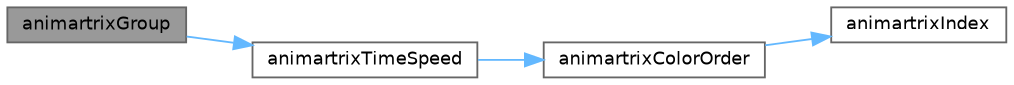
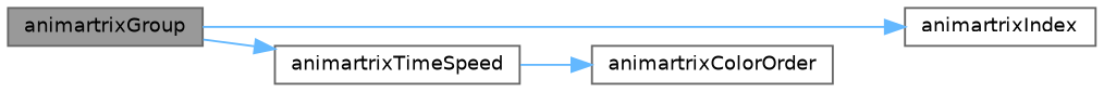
  digraph {
    rankdir=LR
    node [color=grey40 fillcolor=white fontname=Helvetica fontsize=10 shape=box style=filled]
    edge [color=steelblue1 fontname=Helvetica fontsize=10 labelfontname=Helvetica labelfontsize=10 style=solid]
    n1 [color=gray40 fillcolor=grey60 fontcolor=black height=0.2 label=animartrixGroup width=0.4]
    n2 [height=0.2 label=animartrixIndex width=0.4]
    n3 [height=0.2 label=animartrixTimeSpeed width=0.4]
    n4 [height=0.2 label=animartrixColorOrder width=0.4]
-   n4 -> n2
+   n1 -> n2
    n1 -> n3
    n3 -> n4
  }
